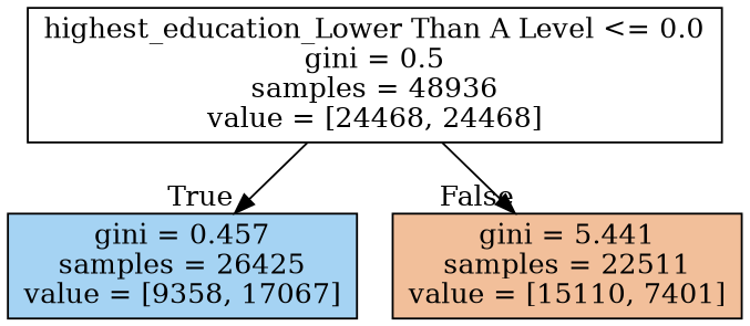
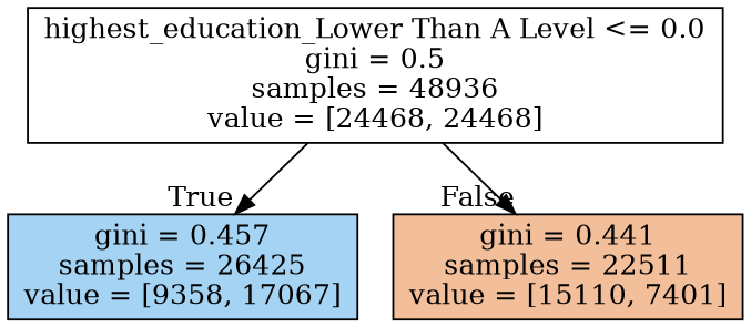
  digraph {
    node [color=black shape=box style=filled]
    edge [labeldistance=2.5]
    n1 [fillcolor="#e5813900" label="highest_education_Lower Than A Level <= 0.0\ngini = 0.5\nsamples = 48936\nvalue = [24468, 24468]"]
    n2 [fillcolor="#399de573" label="gini = 0.457\nsamples = 26425\nvalue = [9358, 17067]"]
-   n3 [fillcolor="#e5813982" label="gini = 5.441\nsamples = 22511\nvalue = [15110, 7401]"]
+   n3 [fillcolor="#e5813982" label="gini = 0.441\nsamples = 22511\nvalue = [15110, 7401]"]
    n1 -> n2 [headlabel=True labelangle=45]
    n1 -> n3 [headlabel=False labelangle=-45]
  }
